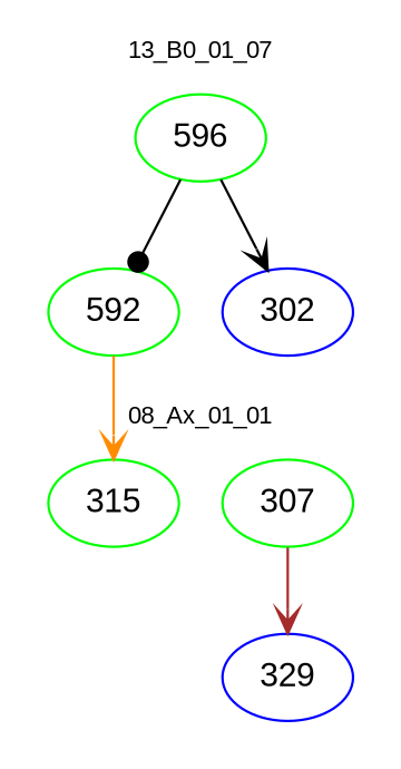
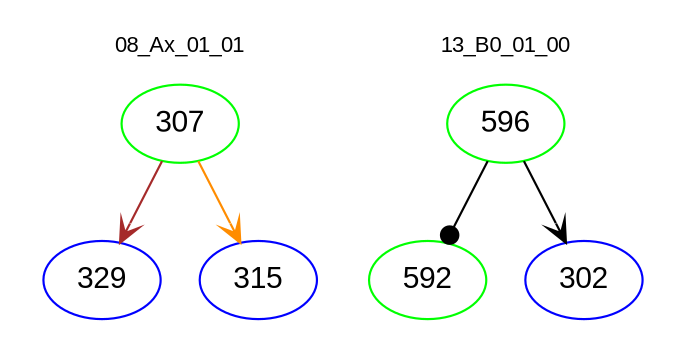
  digraph {
    fontname="Liberation Sans"
    node [color=green fontname="Liberation Sans"]
    edge [arrowhead=vee color=black fontname="Liberation Sans"]
    n1 [label=307]
    n2 [color=blue label=329]
-   n3 [label=315]
+   n3 [color=blue label=315]
    n4 [label=596]
    n5 [label=592]
    n6 [color=blue label=302]
    subgraph cluster_1 {
      color=white
      fontsize=10
      label="08_Ax_01_01"
      n1
      n2
      n3
    }
    subgraph cluster_2 {
      color=white
      fontsize=10
-     label="13_B0_01_07"
+     label="13_B0_01_00"
      n4
      n5
      n6
    }
    n1 -> n2 [color=brown]
-   n5 -> n3 [color=darkorange]
+   n1 -> n3 [color=darkorange]
    n4 -> n5 [arrowhead=dot]
    n4 -> n6
  }
